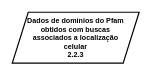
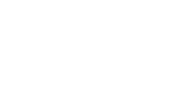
  <mxCell id="0" />
  <mxCell id="1" parent="0" />
- <mxCell id="2" value="&lt;b&gt;Dados de domínios do Pfam&lt;br&gt;obtidos com buscas&lt;br&gt;associados a localização&lt;br&gt;celular&lt;br&gt;2.2.3&lt;br&gt;&lt;/b&gt;" style="shape=parallelogram;perimeter=parallelogramPerimeter;whiteSpace=wrap;html=1;strokeWidth=2;fillColor=#ffffff;fontSize=12;size=0.126;" vertex="1" parent="1"><mxGeometry x="20" y="20" width="212" height="85" as="geometry" /></mxCell>
